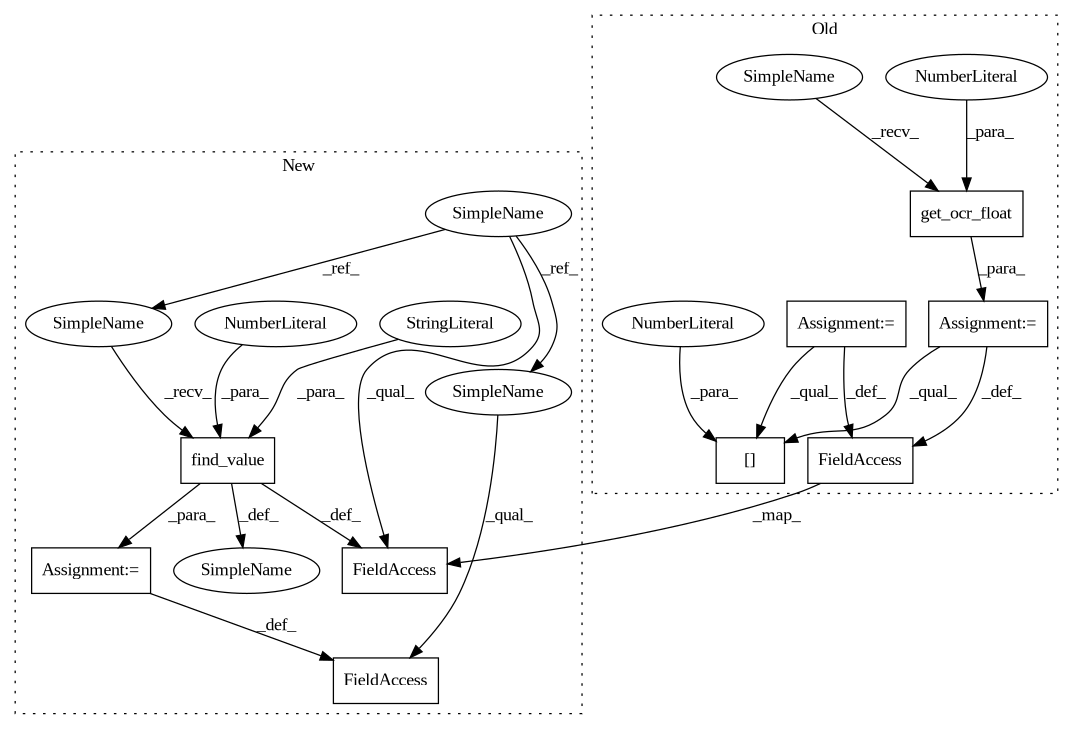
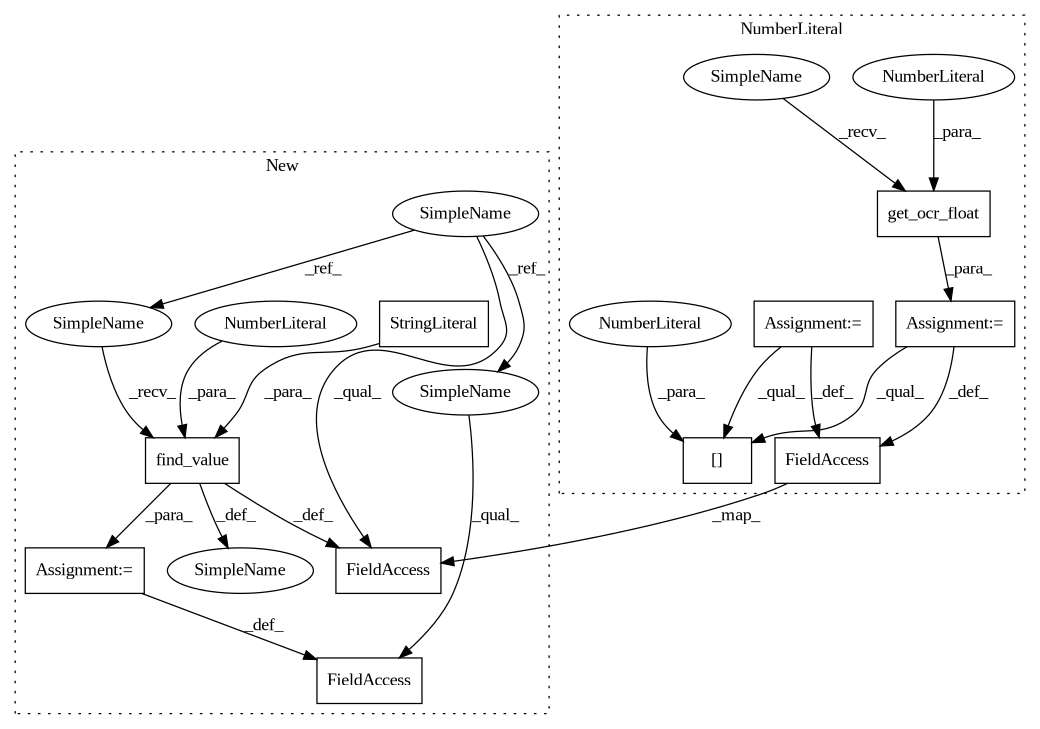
  digraph {
    fontname="Liberation Serif"
    node [a=42 fontname="Liberation Serif" l=4 s=26553 shape=box]
    edge [fontname="Liberation Serif"]
    n1 [a=32 l="14,1" label=get_ocr_float s="27486,27527"]
    n2 [a=22 l=18 label=FieldAccess s=28077]
    n3 [a=34 l=1 label=NumberLiteral s=27526 shape=ellipse]
    n4 [a=2 l="48,1" label="[]" s="27596,27645"]
    n5 [a=34 l=1 label=NumberLiteral s=27644 shape=ellipse]
    n6 [a=7 l=1 label="Assignment:=" s=27480]
    n7 [a=7 l=2 label="Assignment:=" s=26976]
    n8 [label=SimpleName s=27481 shape=ellipse]
    n9 [a=32 l="11,1" label=find_value s="26455,26508"]
    n10 [a=22 l=18 label=FieldAccess s=26431]
    n11 [label=SimpleName s=25932 shape=ellipse]
    n12 [a=34 label=NumberLiteral s=26504 shape=ellipse]
    n13 [a=22 l=18 label=FieldAccess]
-   n14 [a=45 l=17 label=StringLiteral s=26466 shape=ellipse]
+   n14 [a=45 l=17 label=StringLiteral s=26466]
    n15 [label=SimpleName shape=ellipse l="" s=""]
    n16 [a=7 l=1 label="Assignment:=" s=26571]
    n17 [label=SimpleName s=26450 shape=ellipse]
    n18 [label=SimpleName shape=ellipse]
    subgraph cluster_1 {
-     label=Old
+     label=NumberLiteral
      style=dotted
      n1
      n2
      n3
      n4
      n5
      n6
      n7
      n8
    }
    subgraph cluster_2 {
      label=New
      style=dotted
      n9
      n10
      n11
      n12
      n13
      n14
      n15
      n16
      n17
      n18
    }
    n1 -> n6 [label=_para_]
    n2 -> n10 [label=_map_]
    n3 -> n1 [label=_para_]
    n5 -> n4 [label=_para_]
    n6 -> n2 [label=_def_]
    n6 -> n4 [label=_qual_]
    n7 -> n2 [label=_def_]
    n7 -> n4 [label=_qual_]
    n8 -> n1 [label=_recv_]
    n9 -> n10 [label=_def_]
    n9 -> n15 [label=_def_]
    n9 -> n16 [label=_para_]
    n11 -> n10 [label=_qual_]
    n11 -> n17 [label=_ref_]
    n11 -> n18 [label=_ref_]
    n12 -> n9 [label=_para_]
    n14 -> n9 [label=_para_]
    n16 -> n13 [label=_def_]
    n17 -> n9 [label=_recv_]
    n18 -> n13 [label=_qual_]
  }
